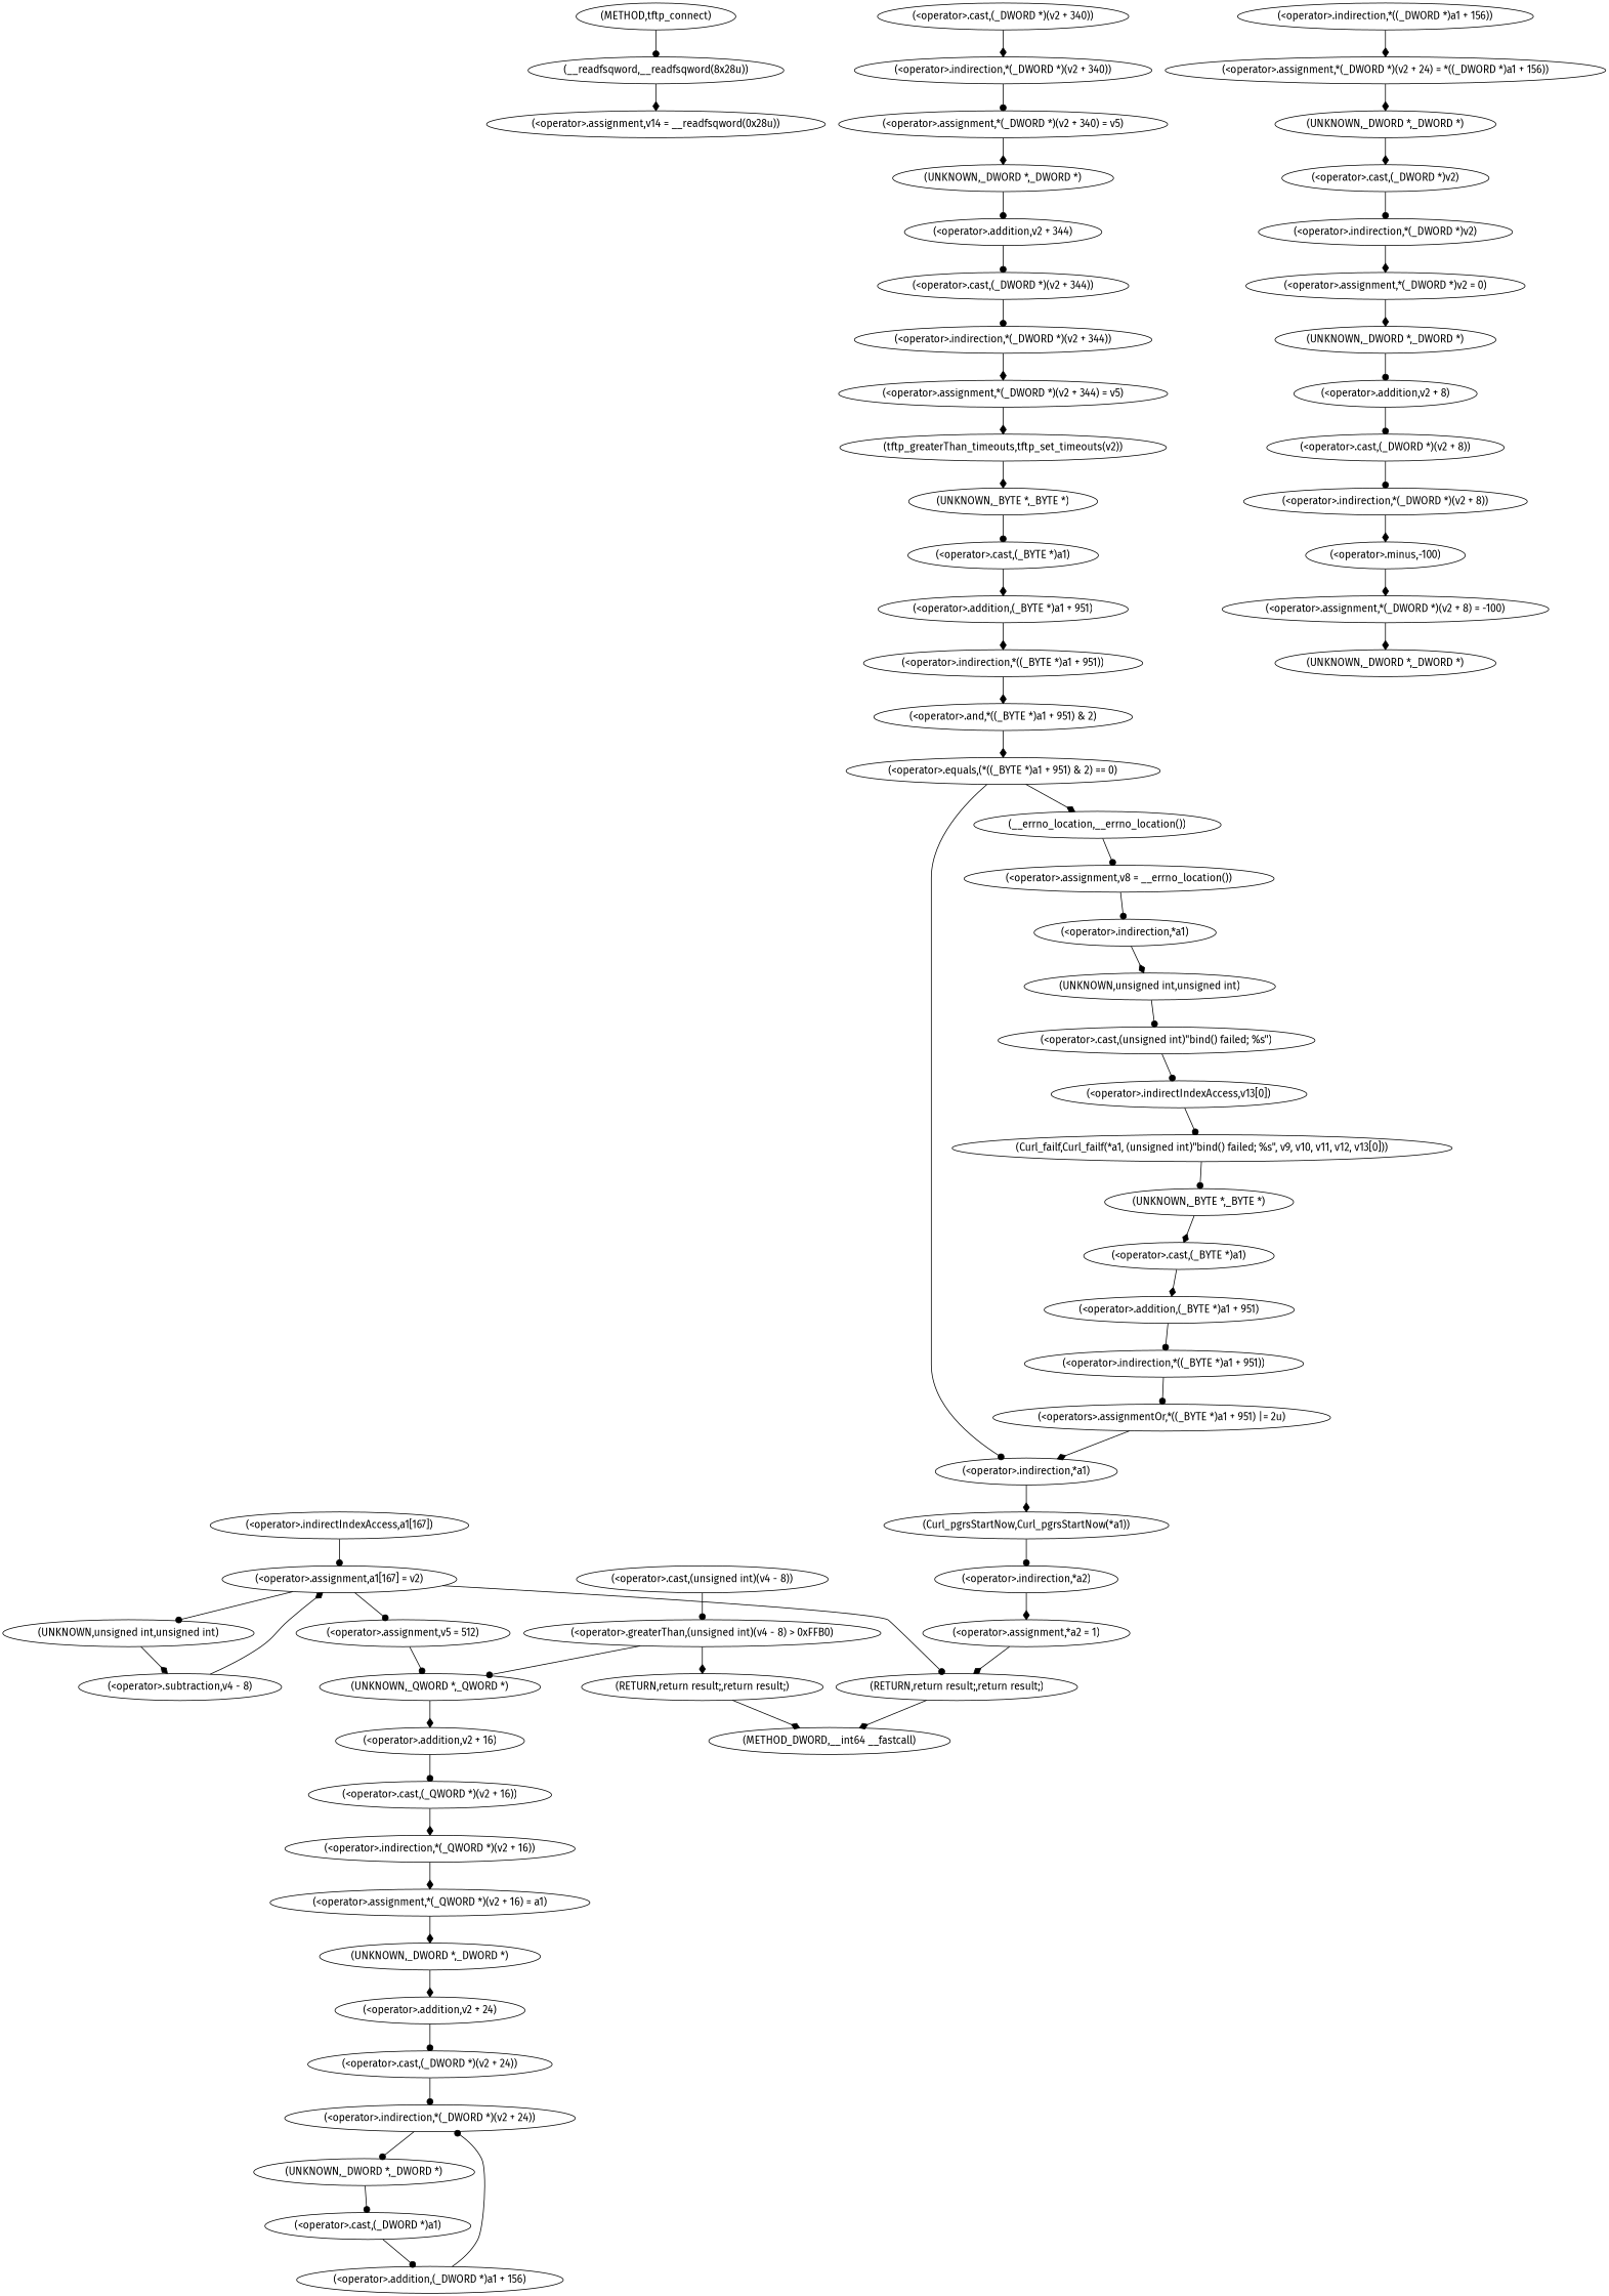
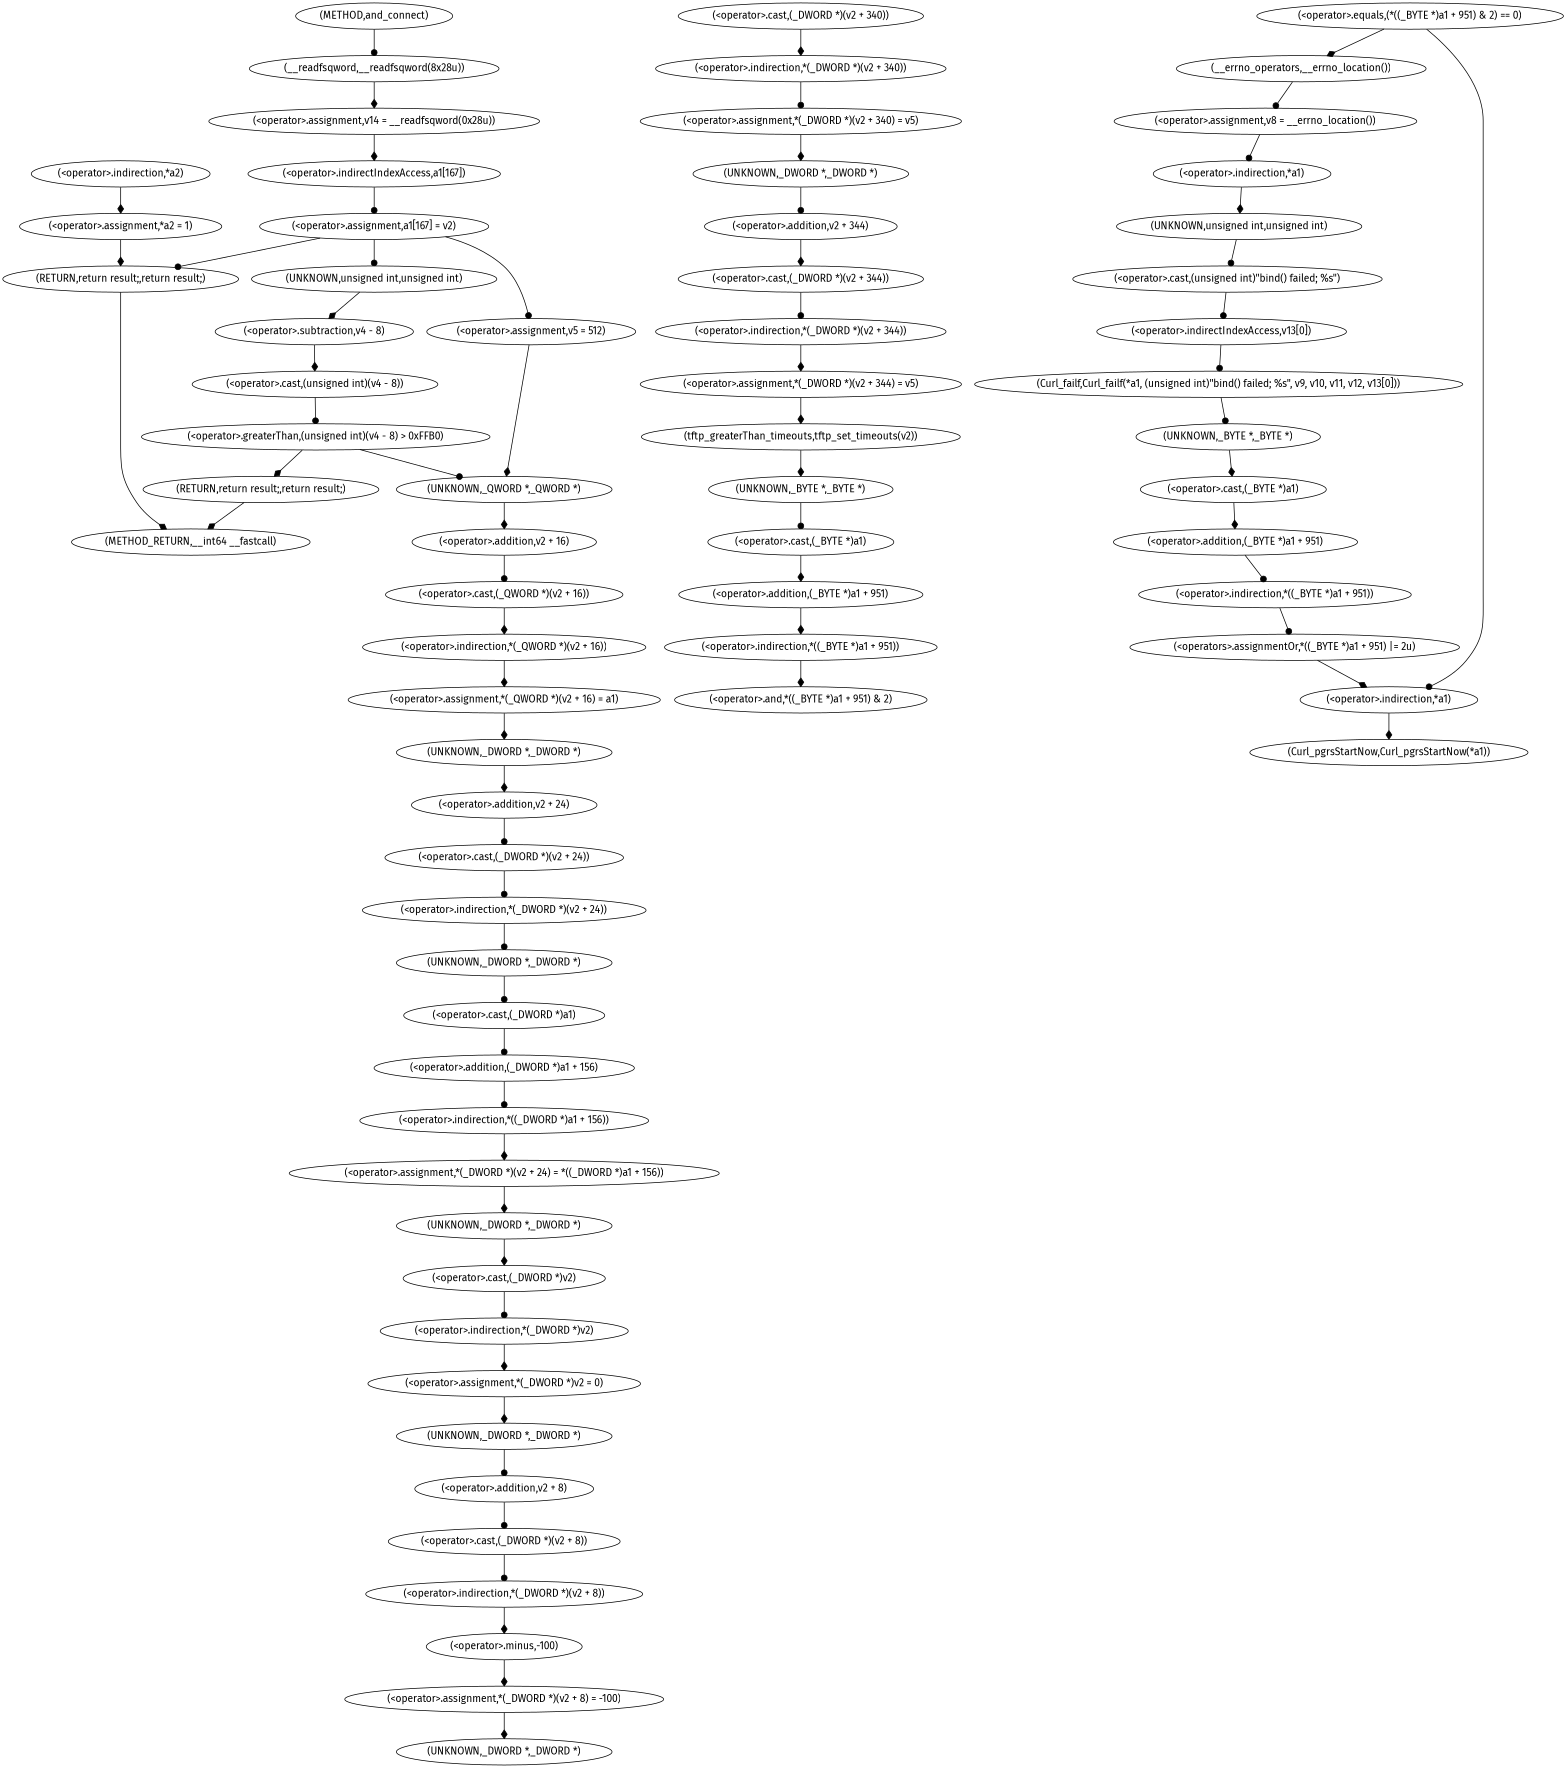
  digraph {
    fontname="Fira Sans"
    node [fontname="Fira Sans"]
    edge [arrowhead=diamond fontname="Fira Sans"]
    n1 [label="(<operator>.assignment,v14 = __readfsqword(0x28u))"]
    n2 [label="(<operator>.indirectIndexAccess,a1[167])"]
    n3 [label="(<operator>.assignment,a1[167] = v2)"]
    n4 [label="(__readfsqword,__readfsqword(8x28u))"]
    n5 [label="(UNKNOWN,unsigned int,unsigned int)"]
    n6 [label="(<operator>.assignment,v5 = 512)"]
    n7 [label="(RETURN,return result;,return result;)"]
    n8 [label="(<operator>.subtraction,v4 - 8)"]
    n9 [label="(UNKNOWN,_QWORD *,_QWORD *)"]
-   n10 [label="(METHOD_DWORD,__int64 __fastcall)"]
+   n10 [label="(METHOD_RETURN,__int64 __fastcall)"]
    n11 [label="(<operator>.greaterThan,(unsigned int)(v4 - 8) > 0xFFB0)"]
    n12 [label="(RETURN,return result;,return result;)"]
    n13 [label="(<operator>.addition,v2 + 16)"]
    n14 [label="(<operator>.cast,(unsigned int)(v4 - 8))"]
    n15 [label="(<operator>.assignment,*(_QWORD *)(v2 + 16) = a1)"]
    n16 [label="(UNKNOWN,_DWORD *,_DWORD *)"]
    n17 [label="(<operator>.addition,v2 + 24)"]
    n18 [label="(<operator>.indirection,*(_QWORD *)(v2 + 16))"]
    n19 [label="(<operator>.cast,(_QWORD *)(v2 + 16))"]
    n20 [label="(<operator>.assignment,*(_DWORD *)(v2 + 24) = *((_DWORD *)a1 + 156))"]
    n21 [label="(UNKNOWN,_DWORD *,_DWORD *)"]
    n22 [label="(<operator>.cast,(_DWORD *)v2)"]
    n23 [label="(<operator>.indirection,*(_DWORD *)(v2 + 24))"]
    n24 [label="(UNKNOWN,_DWORD *,_DWORD *)"]
    n25 [label="(<operator>.cast,(_DWORD *)a1)"]
    n26 [label="(<operator>.cast,(_DWORD *)(v2 + 24))"]
    n27 [label="(<operator>.indirection,*((_DWORD *)a1 + 156))"]
    n28 [label="(<operator>.addition,(_DWORD *)a1 + 156)"]
    n29 [label="(<operator>.assignment,*(_DWORD *)v2 = 0)"]
    n30 [label="(UNKNOWN,_DWORD *,_DWORD *)"]
    n31 [label="(<operator>.addition,v2 + 8)"]
    n32 [label="(<operator>.indirection,*(_DWORD *)v2)"]
    n33 [label="(<operator>.assignment,*(_DWORD *)(v2 + 8) = -100)"]
    n34 [label="(UNKNOWN,_DWORD *,_DWORD *)"]
    n35 [label="(<operator>.indirection,*(_DWORD *)(v2 + 8))"]
    n36 [label="(<operator>.minus,-100)"]
    n37 [label="(<operator>.cast,(_DWORD *)(v2 + 8))"]
    n38 [label="(<operator>.assignment,*(_DWORD *)(v2 + 340) = v5)"]
    n39 [label="(UNKNOWN,_DWORD *,_DWORD *)"]
    n40 [label="(<operator>.addition,v2 + 344)"]
    n41 [label="(<operator>.indirection,*(_DWORD *)(v2 + 340))"]
    n42 [label="(<operator>.cast,(_DWORD *)(v2 + 340))"]
    n43 [label="(<operator>.assignment,*(_DWORD *)(v2 + 344) = v5)"]
    n44 [label="(tftp_greaterThan_timeouts,tftp_set_timeouts(v2))"]
    n45 [label="(UNKNOWN,_BYTE *,_BYTE *)"]
    n46 [label="(<operator>.indirection,*(_DWORD *)(v2 + 344))"]
    n47 [label="(<operator>.cast,(_DWORD *)(v2 + 344))"]
    n48 [label="(<operator>.cast,(_BYTE *)a1)"]
    n49 [label="(<operator>.equals,(*((_BYTE *)a1 + 951) & 2) == 0)"]
-   n50 [label="(__errno_location,__errno_location())"]
+   n50 [label="(__errno_operators,__errno_location())"]
    n51 [label="(<operator>.indirection,*a1)"]
    n52 [label="(<operator>.assignment,v8 = __errno_location())"]
    n53 [label="(Curl_pgrsStartNow,Curl_pgrsStartNow(*a1))"]
    n54 [label="(<operator>.and,*((_BYTE *)a1 + 951) & 2)"]
    n55 [label="(<operator>.indirection,*((_BYTE *)a1 + 951))"]
    n56 [label="(<operator>.addition,(_BYTE *)a1 + 951)"]
    n57 [label="(<operator>.indirection,*a1)"]
    n58 [label="(UNKNOWN,unsigned int,unsigned int)"]
    n59 [label="(Curl_failf,Curl_failf(*a1, (unsigned int)\"bind() failed; %s\", v9, v10, v11, v12, v13[0]))"]
    n60 [label="(UNKNOWN,_BYTE *,_BYTE *)"]
    n61 [label="(<operator>.cast,(_BYTE *)a1)"]
    n62 [label="(<operator>.cast,(unsigned int)\"bind() failed; %s\")"]
    n63 [label="(<operator>.indirectIndexAccess,v13[0])"]
    n64 [label="(<operators>.assignmentOr,*((_BYTE *)a1 + 951) |= 2u)"]
    n65 [label="(<operator>.indirection,*((_BYTE *)a1 + 951))"]
    n66 [label="(<operator>.addition,(_BYTE *)a1 + 951)"]
    n67 [label="(<operator>.indirection,*a2)"]
    n68 [label="(<operator>.assignment,*a2 = 1)"]
-   n69 [label="(METHOD,tftp_connect)"]
+   n69 [label="(METHOD,and_connect)"]
+   n1 -> n2
    n2 -> n3 [arrowhead=dot]
    n3 -> n5 [arrowhead=dot]
    n3 -> n6 [arrowhead=dot]
    n3 -> n7 [arrowhead=dot]
    n4 -> n1
    n5 -> n8
-   n6 -> n9 [arrowhead=dot]
+   n6 -> n9
    n7 -> n10
-   n8 -> n3
+   n8 -> n14
    n9 -> n13
    n11 -> n9 [arrowhead=dot]
    n11 -> n12
    n12 -> n10
    n13 -> n19 [arrowhead=dot]
    n14 -> n11 [arrowhead=dot]
    n15 -> n16
    n16 -> n17
    n17 -> n26 [arrowhead=dot]
    n18 -> n15
    n19 -> n18
    n20 -> n21
    n21 -> n22
    n22 -> n32 [arrowhead=dot]
    n23 -> n24 [arrowhead=dot]
    n24 -> n25 [arrowhead=dot]
    n25 -> n28 [arrowhead=dot]
    n26 -> n23 [arrowhead=dot]
    n27 -> n20
-   n28 -> n23 [arrowhead=dot]
+   n28 -> n27 [arrowhead=dot]
    n29 -> n30
    n30 -> n31 [arrowhead=dot]
    n31 -> n37 [arrowhead=dot]
    n32 -> n29
    n33 -> n34
    n35 -> n36
    n36 -> n33
    n37 -> n35 [arrowhead=dot]
    n38 -> n39
    n39 -> n40 [arrowhead=dot]
-   n40 -> n47 [arrowhead=dot]
+   n40 -> n47
    n41 -> n38 [arrowhead=dot]
    n42 -> n41
    n43 -> n44
    n44 -> n45
    n45 -> n48 [arrowhead=dot]
    n46 -> n43
    n47 -> n46 [arrowhead=dot]
    n48 -> n56
    n49 -> n50
    n49 -> n51 [arrowhead=dot]
    n50 -> n52 [arrowhead=dot]
    n51 -> n53
    n52 -> n57 [arrowhead=dot]
-   n53 -> n67 [arrowhead=dot]
-   n54 -> n49
    n55 -> n54
    n56 -> n55
    n57 -> n58
    n58 -> n62 [arrowhead=dot]
    n59 -> n60 [arrowhead=dot]
    n60 -> n61
    n61 -> n66
    n62 -> n63 [arrowhead=dot]
    n63 -> n59 [arrowhead=dot]
    n64 -> n51
    n65 -> n64 [arrowhead=dot]
    n66 -> n65 [arrowhead=dot]
    n67 -> n68
    n68 -> n7
    n69 -> n4 [arrowhead=dot]
  }
